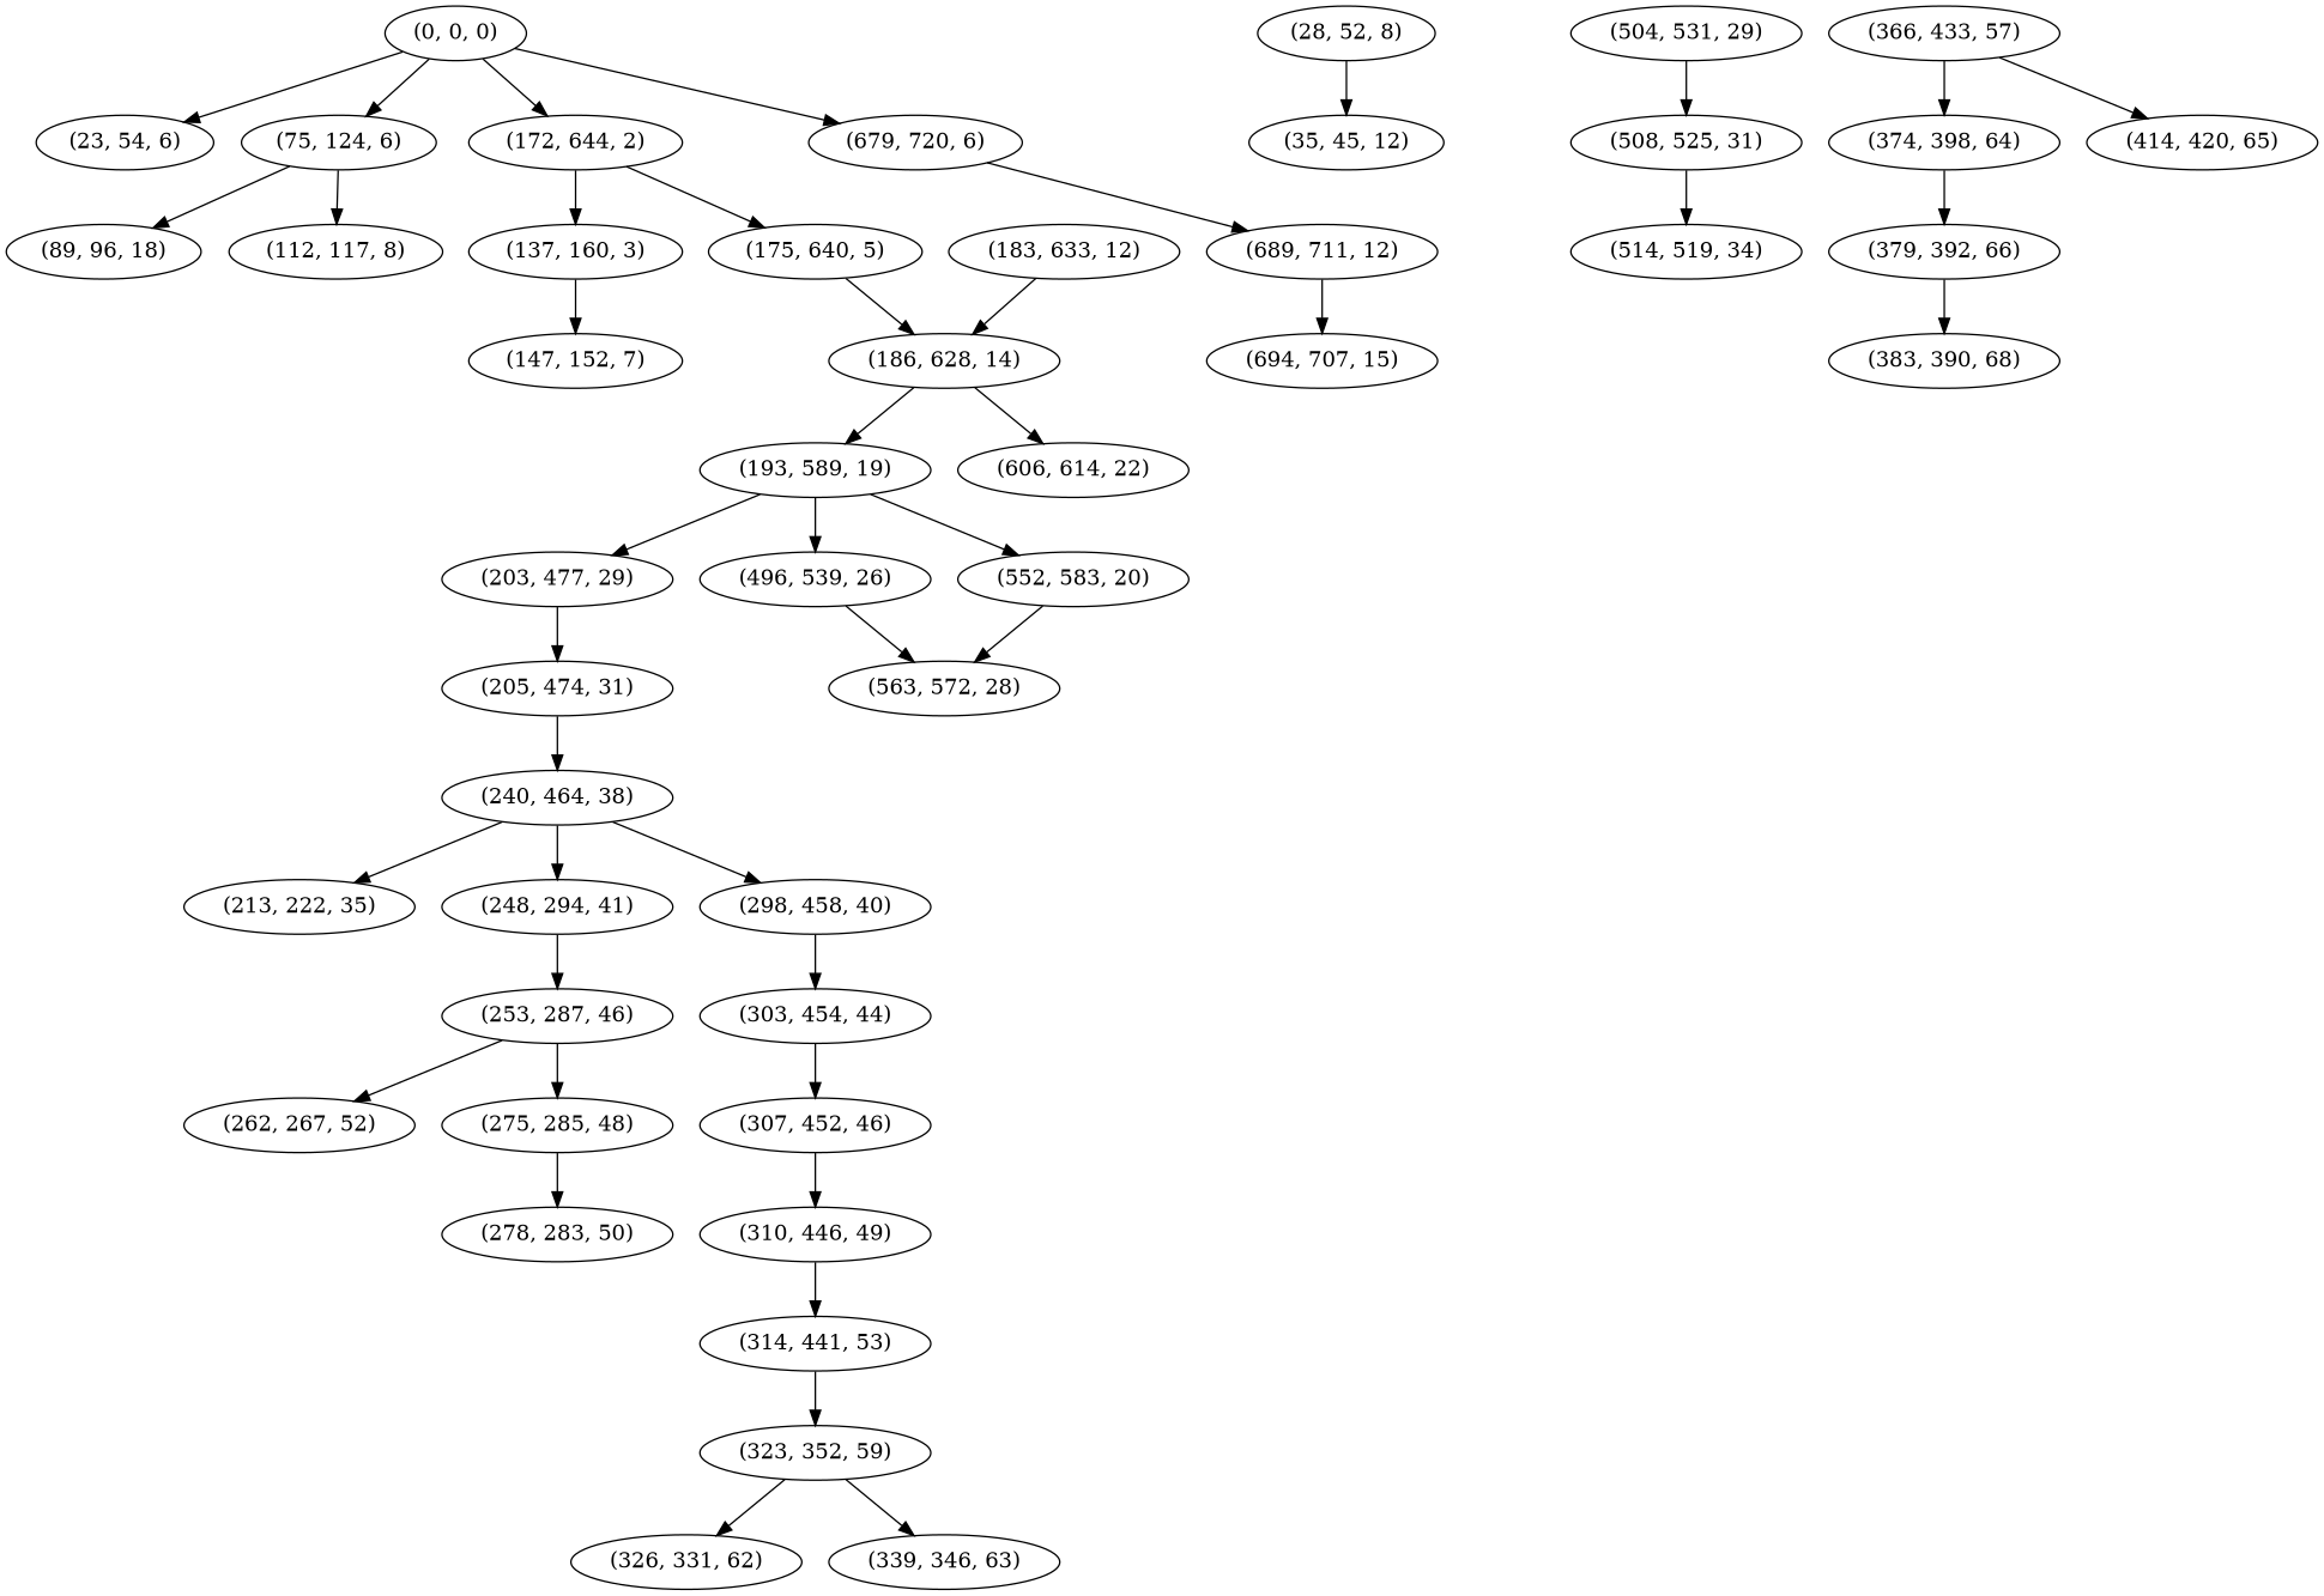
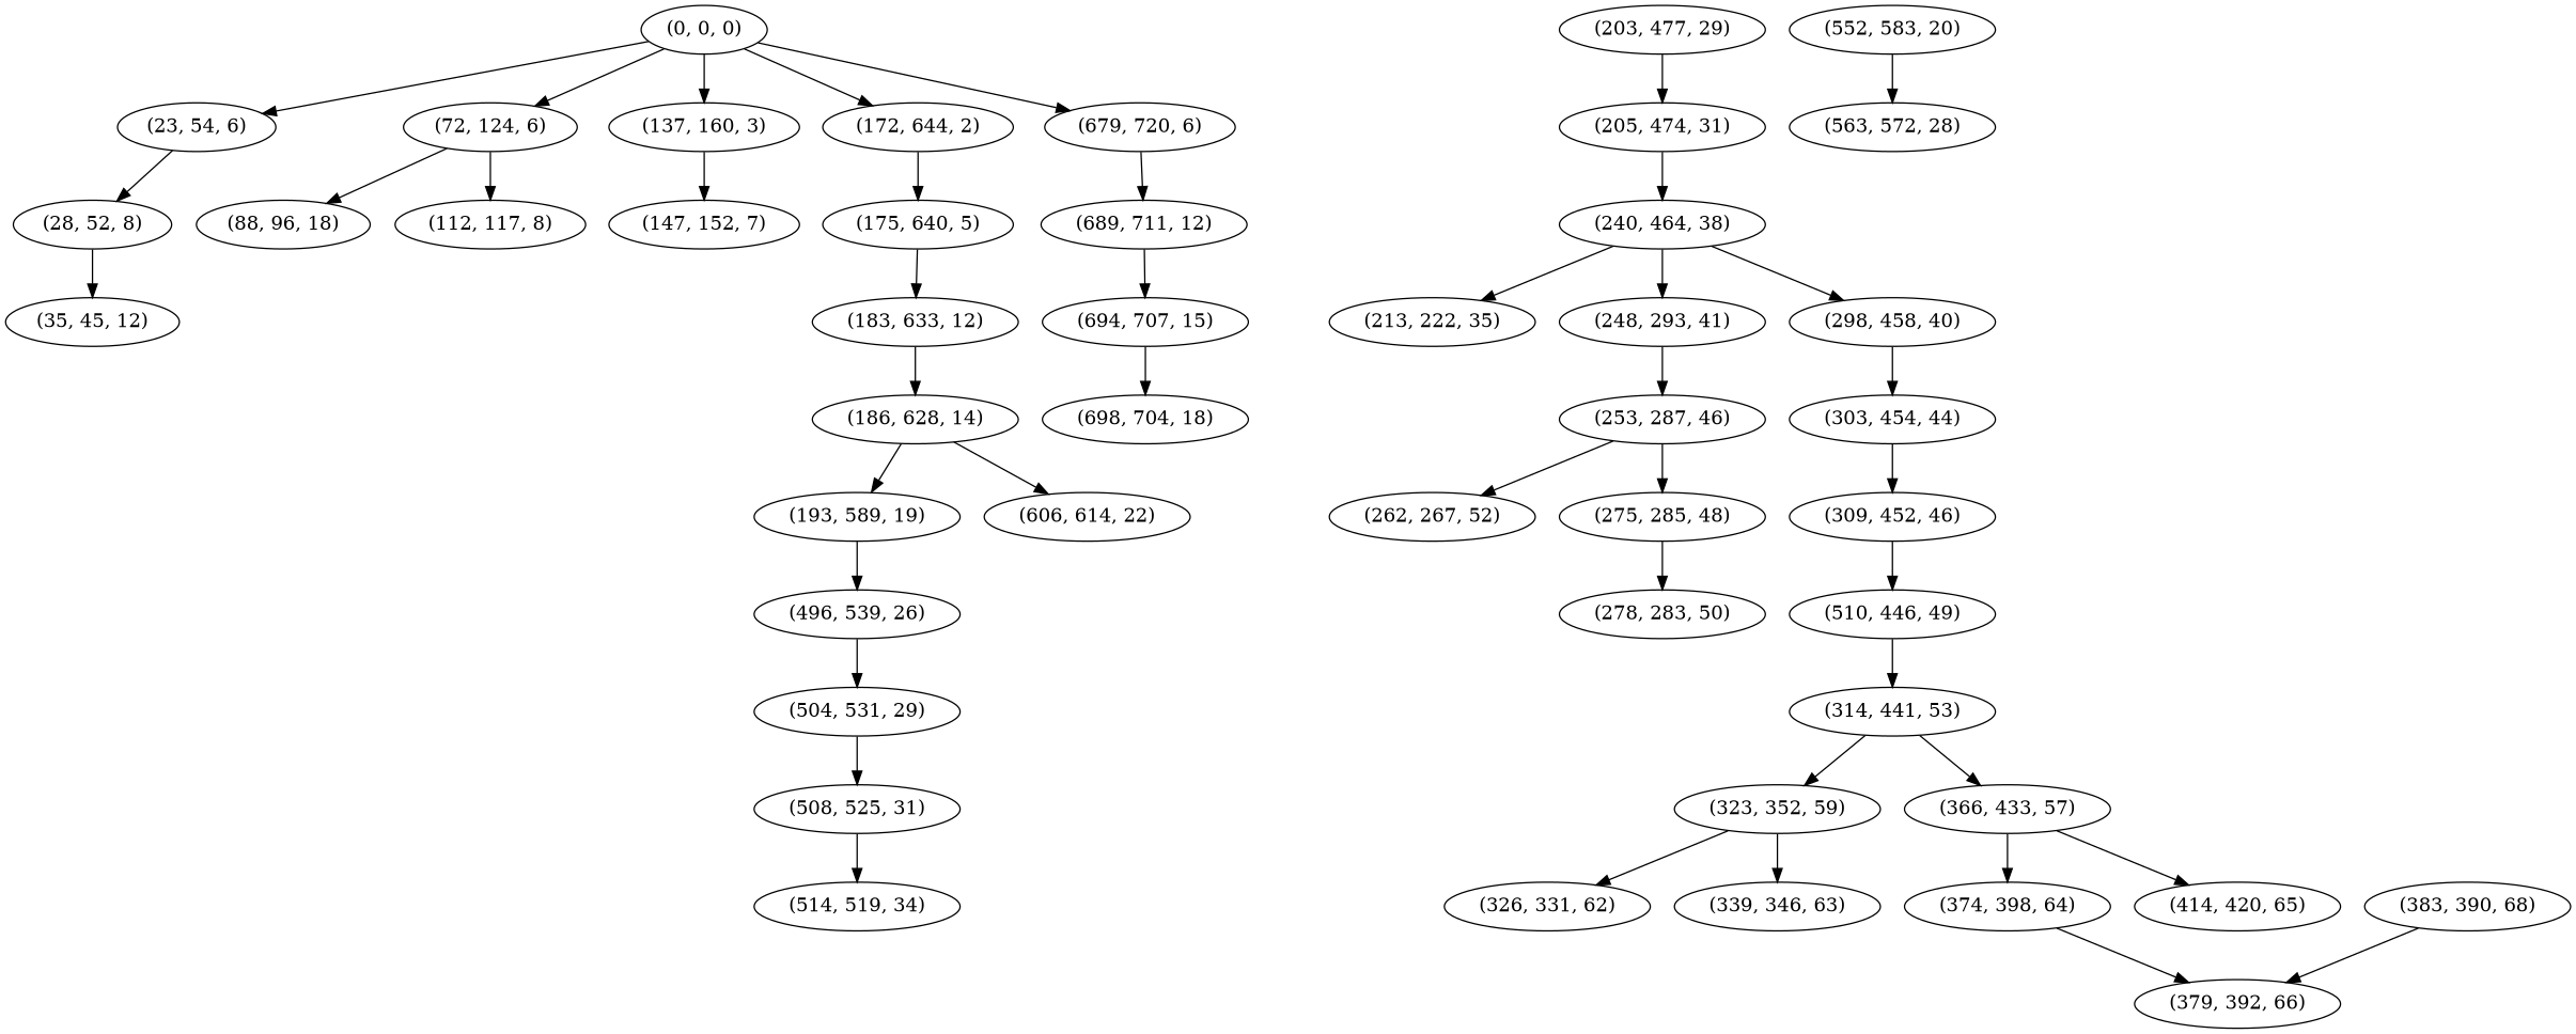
  digraph {
    "(0, 0, 0)"
    "(23, 54, 6)"
-   "(75, 124, 6)"
+   "(75, 124, 6)" [label="(72, 124, 6)"]
    "(137, 160, 3)"
    "(172, 644, 2)"
    "(679, 720, 6)"
    "(28, 52, 8)"
-   "(89, 96, 18)"
+   "(89, 96, 18)" [label="(88, 96, 18)"]
    "(112, 117, 8)"
    "(147, 152, 7)"
    "(175, 640, 5)"
    "(689, 711, 12)"
    "(35, 45, 12)"
    "(183, 633, 12)"
    "(186, 628, 14)"
    "(193, 589, 19)"
    "(606, 614, 22)"
    "(203, 477, 29)"
    "(496, 539, 26)"
    "(552, 583, 20)"
    "(205, 474, 31)"
    "(504, 531, 29)"
    "(563, 572, 28)"
    "(240, 464, 38)"
    "(213, 222, 35)"
-   "(248, 293, 41)" [label="(248, 294, 41)"]
+   "(248, 293, 41)"
    "(298, 458, 40)"
    "(253, 287, 46)"
    "(303, 454, 44)"
    "(262, 267, 52)"
    "(275, 285, 48)"
    "(278, 283, 50)"
-   "(307, 452, 46)"
-   "(310, 446, 49)"
+   "(307, 452, 46)" [label="(309, 452, 46)"]
+   "(310, 446, 49)" [label="(510, 446, 49)"]
    "(314, 441, 53)"
    "(323, 352, 59)"
    "(366, 433, 57)"
    "(326, 331, 62)"
    "(339, 346, 63)"
    "(374, 398, 64)"
    "(414, 420, 65)"
    "(379, 392, 66)"
    "(383, 390, 68)"
    "(508, 525, 31)"
    "(514, 519, 34)"
    n46 [label="(694, 707, 15)"]
+   "(698, 704, 18)"
    "(0, 0, 0)" -> "(23, 54, 6)"
    "(0, 0, 0)" -> "(75, 124, 6)"
-   "(172, 644, 2)" -> "(137, 160, 3)"
+   "(0, 0, 0)" -> "(137, 160, 3)"
    "(0, 0, 0)" -> "(172, 644, 2)"
    "(0, 0, 0)" -> "(679, 720, 6)"
+   "(23, 54, 6)" -> "(28, 52, 8)"
    "(75, 124, 6)" -> "(89, 96, 18)"
    "(75, 124, 6)" -> "(112, 117, 8)"
    "(137, 160, 3)" -> "(147, 152, 7)"
    "(172, 644, 2)" -> "(175, 640, 5)"
    "(679, 720, 6)" -> "(689, 711, 12)"
    "(28, 52, 8)" -> "(35, 45, 12)"
-   "(175, 640, 5)" -> "(186, 628, 14)"
+   "(175, 640, 5)" -> "(183, 633, 12)"
    "(689, 711, 12)" -> n46
    "(183, 633, 12)" -> "(186, 628, 14)"
    "(186, 628, 14)" -> "(193, 589, 19)"
    "(186, 628, 14)" -> "(606, 614, 22)"
-   "(193, 589, 19)" -> "(203, 477, 29)"
    "(193, 589, 19)" -> "(496, 539, 26)"
-   "(193, 589, 19)" -> "(552, 583, 20)"
    "(203, 477, 29)" -> "(205, 474, 31)"
-   "(496, 539, 26)" -> "(563, 572, 28)"
+   "(496, 539, 26)" -> "(504, 531, 29)"
    "(552, 583, 20)" -> "(563, 572, 28)"
    "(205, 474, 31)" -> "(240, 464, 38)"
    "(504, 531, 29)" -> "(508, 525, 31)"
    "(240, 464, 38)" -> "(213, 222, 35)"
    "(240, 464, 38)" -> "(248, 293, 41)"
    "(240, 464, 38)" -> "(298, 458, 40)"
    "(248, 293, 41)" -> "(253, 287, 46)"
    "(298, 458, 40)" -> "(303, 454, 44)"
    "(253, 287, 46)" -> "(262, 267, 52)"
    "(253, 287, 46)" -> "(275, 285, 48)"
    "(303, 454, 44)" -> "(307, 452, 46)"
    "(275, 285, 48)" -> "(278, 283, 50)"
    "(307, 452, 46)" -> "(310, 446, 49)"
    "(310, 446, 49)" -> "(314, 441, 53)"
    "(314, 441, 53)" -> "(323, 352, 59)"
+   "(314, 441, 53)" -> "(366, 433, 57)"
    "(323, 352, 59)" -> "(326, 331, 62)"
    "(323, 352, 59)" -> "(339, 346, 63)"
    "(366, 433, 57)" -> "(374, 398, 64)"
    "(366, 433, 57)" -> "(414, 420, 65)"
    "(374, 398, 64)" -> "(379, 392, 66)"
-   "(379, 392, 66)" -> "(383, 390, 68)"
+   "(383, 390, 68)" -> "(379, 392, 66)"
    "(508, 525, 31)" -> "(514, 519, 34)"
+   n46 -> "(698, 704, 18)"
  }
